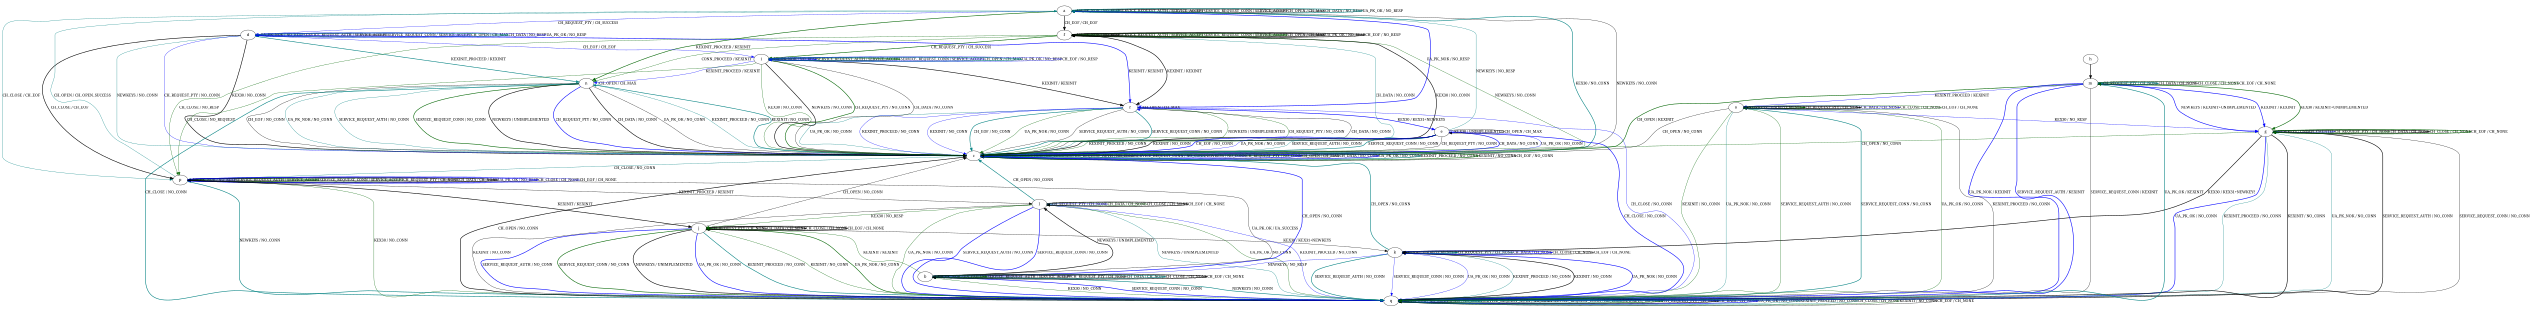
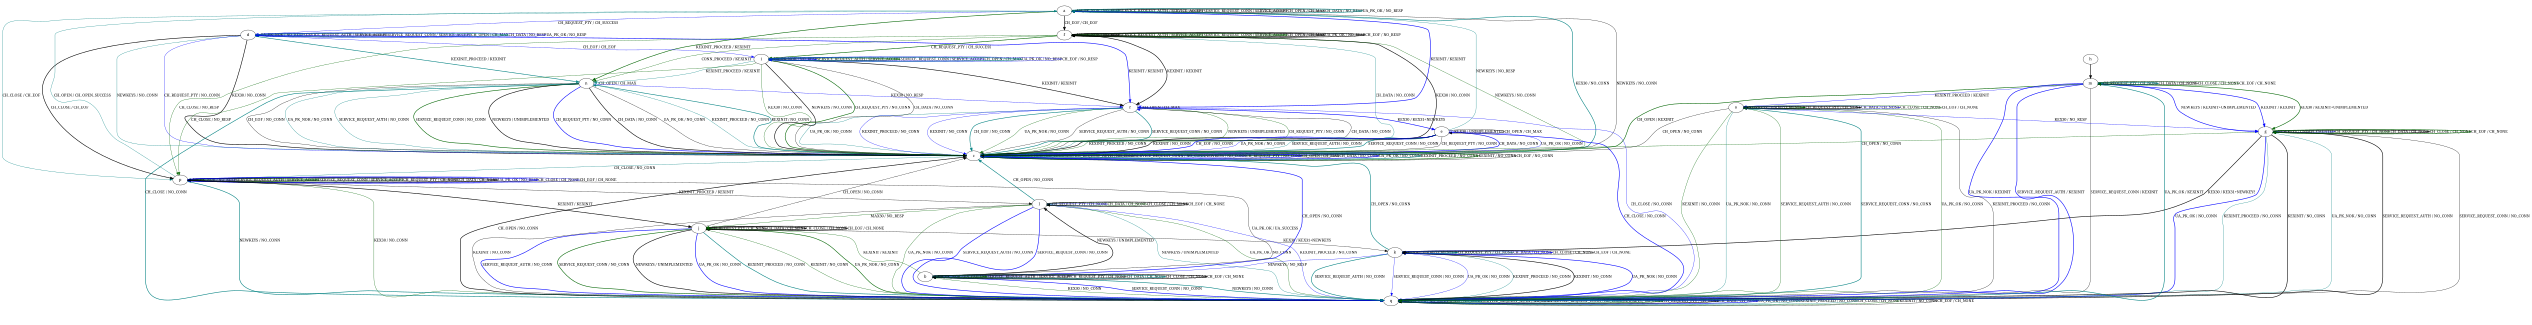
  digraph {
    "Incoming time"=0.06782865524291992
    "Outgoing time"=0.12886571884155273
    Output="{'States': 18, 'Transitions': 222, 'Filename': '../results/ssh/DropBear-DropBear-msat-1.dot'}"
    Reference="{'States': 18, 'Transitions': 222, 'Filename': '../subjects/ssh/DropBear.dot'}"
    Solver=msat
    Updated="{'States': 18, 'Transitions': 222, 'Filename': '../subjects/ssh/DropBear.dot'}"
    "f-measure"=1.0
    fontname="Noto Serif"
    precision=1.0
    recall=1.0
    node [fontname="Noto Serif"]
    edge [color=black fontname="Noto Serif" style=solid]
    a
    c
    d
    f
    n
    p
    r
    i
    q
    j
    l
    e
    k
    b
    g
    h
    m
    o
    a -> a [color=darkgreen label="UA_PK_NOK / NO_RESP"]
    a -> a [color=teal label="SERVICE_REQUEST_AUTH / SERVICE_ACCEPT" style=bold]
    a -> a [label="SERVICE_REQUEST_CONN / SERVICE_ACCEPT"]
    a -> a [label="CH_OPEN / CH_MAX"]
    a -> a [label="CH_DATA / NO_RESP"]
    a -> a [color=teal label="UA_PK_OK / NO_RESP" style=bold]
    a -> c [color=teal label="KEX30 / NO_CONN" style=bold]
    a -> c [label="NEWKEYS / NO_CONN"]
    a -> d [color=blue label="CH_REQUEST_PTY / CH_SUCCESS"]
    a -> f [label="CH_EOF / CH_EOF" style=bold]
    a -> n [color=darkgreen label="KEXINIT_PROCEED / KEXINIT" style=bold]
    a -> p [color=teal label="CH_CLOSE / CH_EOF"]
-   a -> r [color=blue label="UA_PK_NOK / NO_RESP" style=bold]
+   a -> r [color=blue label="KEXINIT / KEXINIT" style=bold]
    c -> c [color=blue label="UA_PK_NOK / NO_CONN" style=bold]
    c -> c [color=darkgreen label="KEX30 / NO_CONN" style=bold]
    c -> c [color=darkgreen label="SERVICE_REQUEST_AUTH / NO_CONN"]
    c -> c [label="SERVICE_REQUEST_CONN / NO_CONN"]
    c -> c [color=teal label="NEWKEYS / NO_CONN"]
    c -> c [color=blue label="CH_REQUEST_PTY / NO_CONN"]
    c -> c [color=blue label="CH_OPEN / CH_MAX" style=bold]
    c -> c [label="CH_DATA / NO_CONN"]
    c -> c [color=blue label="UA_PK_OK / NO_CONN" style=bold]
    c -> c [color=teal label="KEXINIT_PROCEED / NO_CONN" style=bold]
    c -> c [color=darkgreen label="KEXINIT / NO_CONN" style=bold]
    c -> c [label="CH_EOF / NO_CONN"]
    c -> p [color=teal label="CH_CLOSE / NO_CONN"]
    d -> c [label="KEX30 / NO_CONN" style=bold]
    d -> c [color=teal label="NEWKEYS / NO_CONN"]
    d -> c [color=blue label="CH_REQUEST_PTY / NO_CONN"]
    d -> d [color=darkgreen label="UA_PK_NOK / NO_RESP"]
    d -> d [color=teal label="SERVICE_REQUEST_AUTH / SERVICE_ACCEPT"]
    d -> d [label="SERVICE_REQUEST_CONN / SERVICE_ACCEPT"]
    d -> d [color=blue label="CH_OPEN / CH_MAX"]
    d -> d [color=teal label="CH_DATA / NO_RESP" style=bold]
    d -> d [color=blue label="UA_PK_OK / NO_RESP"]
    d -> n [color=teal label="KEXINIT_PROCEED / KEXINIT" style=bold]
    d -> p [label="CH_CLOSE / CH_EOF" style=bold]
    d -> r [color=blue label="KEXINIT / KEXINIT" style=bold]
    d -> i [color=blue label="CH_EOF / CH_EOF"]
    f -> c [label="KEX30 / NO_CONN" style=bold]
    f -> c [color=darkgreen label="NEWKEYS / NO_CONN"]
    f -> c [color=teal label="CH_DATA / NO_CONN"]
    f -> f [color=blue label="UA_PK_NOK / NO_RESP"]
    f -> f [label="SERVICE_REQUEST_AUTH / SERVICE_ACCEPT" style=bold]
    f -> f [color=darkgreen label="SERVICE_REQUEST_CONN / SERVICE_ACCEPT"]
    f -> f [color=darkgreen label="CH_OPEN / CH_MAX" style=bold]
    f -> f [label="UA_PK_OK / NO_RESP" style=bold]
    f -> f [label="CH_EOF / NO_RESP" style=bold]
    f -> n [color=darkgreen label="CONN_PROCEED / KEXINIT"]
    f -> p [color=darkgreen label="CH_CLOSE / NO_RESP"]
    f -> r [label="KEXINIT / KEXINIT" style=bold]
    f -> i [color=darkgreen label="CH_REQUEST_PTY / CH_SUCCESS" style=bold]
    n -> c [color=teal label="UA_PK_NOK / NO_CONN"]
    n -> c [color=teal label="SERVICE_REQUEST_AUTH / NO_CONN"]
    n -> c [color=darkgreen label="SERVICE_REQUEST_CONN / NO_CONN" style=bold]
    n -> c [label="NEWKEYS / UNIMPLEMENTED" style=bold]
    n -> c [color=blue label="CH_REQUEST_PTY / NO_CONN" style=bold]
    n -> c [label="CH_DATA / NO_CONN" style=bold]
    n -> c [label="UA_PK_OK / NO_CONN"]
    n -> c [color=teal label="KEXINIT_PROCEED / NO_CONN"]
    n -> c [color=teal label="KEXINIT / NO_CONN" style=bold]
    n -> c [label="CH_EOF / NO_CONN"]
    n -> n [color=teal label="CH_OPEN / CH_MAX"]
+   n -> r [color=blue label="KEX30 / NO_RESP"]
    n -> q [color=teal label="CH_CLOSE / NO_CONN" style=bold]
    p -> a [color=teal label="CH_OPEN / CH_OPEN_SUCCESS"]
    p -> p [color=blue label="UA_PK_NOK / NO_RESP" style=bold]
    p -> p [color=blue label="SERVICE_REQUEST_AUTH / SERVICE_ACCEPT"]
    p -> p [color=darkgreen label="SERVICE_REQUEST_CONN / SERVICE_ACCEPT" style=bold]
    p -> p [color=darkgreen label="CH_REQUEST_PTY / CH_NONE"]
    p -> p [label="CH_DATA / CH_NONE"]
    p -> p [label="UA_PK_OK / NO_RESP" style=bold]
    p -> p [color=blue label="CH_CLOSE / CH_NONE" style=bold]
    p -> p [color=blue label="CH_EOF / CH_NONE"]
    p -> q [color=darkgreen label="KEX30 / NO_CONN"]
    p -> q [color=teal label="NEWKEYS / NO_CONN" style=bold]
    p -> j [label="KEXINIT / KEXINIT" style=bold]
    p -> l [label="KEXINIT_PROCEED / KEXINIT"]
    r -> c [color=darkgreen label="UA_PK_NOK / NO_CONN"]
    r -> c [label="SERVICE_REQUEST_AUTH / NO_CONN"]
    r -> c [color=teal label="SERVICE_REQUEST_CONN / NO_CONN" style=bold]
    r -> c [color=darkgreen label="NEWKEYS / UNIMPLEMENTED"]
    r -> c [color=darkgreen label="CH_REQUEST_PTY / NO_CONN"]
    r -> c [label="CH_DATA / NO_CONN"]
    r -> c [color=teal label="UA_PK_OK / NO_CONN"]
    r -> c [color=blue label="KEXINIT_PROCEED / NO_CONN"]
    r -> c [color=blue label="KEXINIT / NO_CONN"]
    r -> c [color=teal label="CH_EOF / NO_CONN" style=bold]
    r -> r [color=blue label="CH_OPEN / CH_MAX"]
    r -> q [color=blue label="CH_CLOSE / NO_CONN"]
    r -> e [color=blue label="KEX30 / KEX31+NEWKEYS" style=bold]
    i -> c [color=darkgreen label="KEX30 / NO_CONN"]
    i -> c [label="NEWKEYS / NO_CONN" style=bold]
    i -> c [color=darkgreen label="CH_REQUEST_PTY / NO_CONN" style=bold]
    i -> c [label="CH_DATA / NO_CONN"]
-   i -> n [color=blue label="KEXINIT_PROCEED / KEXINIT"]
-   i -> p [color=darkgreen label="CH_CLOSE / NO_REQUEST"]
+   i -> n [color=teal label="KEXINIT_PROCEED / KEXINIT"]
+   i -> p [color=darkgreen label="CH_CLOSE / NO_RESP"]
    i -> r [label="KEXINIT / KEXINIT" style=bold]
    i -> i [color=teal label="UA_PK_NOK / NO_RESP"]
    i -> i [color=blue label="SERVICE_REQUEST_AUTH / SERVICE_ACCEPT" style=bold]
    i -> i [color=darkgreen label="SERVICE_REQUEST_CONN / SERVICE_ACCEPT" style=bold]
    i -> i [color=blue label="CH_OPEN / CH_MAX"]
    i -> i [color=teal label="UA_PK_OK / NO_RESP" style=bold]
    i -> i [color=blue label="CH_EOF / NO_RESP"]
    q -> c [label="CH_OPEN / NO_CONN" style=bold]
    q -> q [label="UA_PK_NOK / NO_CONN" style=bold]
    q -> q [color=blue label="KEX30 / NO_CONN"]
    q -> q [color=teal label="SERVICE_REQUEST_AUTH / NO_CONN" style=bold]
    q -> q [label="SERVICE_REQUEST_CONN / NO_CONN"]
    q -> q [color=teal label="NEWKEYS / NO_CONN"]
    q -> q [color=darkgreen label="CH_REQUEST_PTY / CH_NONE" style=bold]
    q -> q [label="CH_DATA / CH_NONE" style=bold]
    q -> q [color=blue label="UA_PK_OK / NO_CONN" style=bold]
    q -> q [color=teal label="KEXINIT_PROCEED / NO_CONN"]
    q -> q [color=teal label="CH_CLOSE / CH_NONE"]
    q -> q [color=darkgreen label="KEXINIT / NO_CONN"]
    q -> q [label="CH_EOF / CH_NONE"]
    j -> c [label="CH_OPEN / NO_CONN"]
    j -> q [color=darkgreen label="UA_PK_NOK / NO_CONN" style=bold]
    j -> q [color=blue label="SERVICE_REQUEST_AUTH / NO_CONN" style=bold]
    j -> q [color=darkgreen label="SERVICE_REQUEST_CONN / NO_CONN" style=bold]
    j -> q [label="NEWKEYS / UNIMPLEMENTED" style=bold]
    j -> q [color=blue label="UA_PK_OK / NO_CONN" style=bold]
    j -> q [color=teal label="KEXINIT_PROCEED / NO_CONN" style=bold]
    j -> q [color=darkgreen label="KEXINIT / NO_CONN"]
    j -> j [color=darkgreen label="CH_REQUEST_PTY / CH_NONE" style=bold]
    j -> j [label="CH_DATA / CH_NONE"]
    j -> j [label="CH_CLOSE / CH_NONE" style=bold]
    j -> j [label="CH_EOF / CH_NONE" style=bold]
    j -> k [label="KEX30 / KEX31+NEWKEYS"]
    l -> c [color=teal label="CH_OPEN / NO_CONN" style=bold]
    l -> q [color=darkgreen label="UA_PK_NOK / NO_CONN"]
    l -> q [color=blue label="SERVICE_REQUEST_AUTH / NO_CONN" style=bold]
    l -> q [color=blue label="SERVICE_REQUEST_CONN / NO_CONN" style=bold]
    l -> q [color=teal label="NEWKEYS / UNIMPLEMENTED"]
    l -> q [color=darkgreen label="UA_PK_OK / NO_CONN"]
    l -> q [color=blue label="KEXINIT_PROCEED / NO_CONN"]
    l -> q [label="KEXINIT / NO_CONN"]
-   l -> j [color=darkgreen label="KEX30 / NO_RESP"]
+   l -> j [color=darkgreen label="MAX30 / NO_RESP"]
    l -> l [color=teal label="CH_REQUEST_PTY / CH_NONE"]
    l -> l [color=blue label="CH_DATA / CH_NONE"]
    l -> l [color=darkgreen label="CH_CLOSE / CH_NONE"]
    l -> l [label="CH_EOF / CH_NONE" style=bold]
    e -> a [color=teal label="NEWKEYS / NO_RESP"]
    e -> c [color=blue label="UA_PK_NOK / NO_CONN"]
    e -> c [color=teal label="SERVICE_REQUEST_AUTH / NO_CONN"]
    e -> c [color=teal label="SERVICE_REQUEST_CONN / NO_CONN" style=bold]
    e -> c [label="CH_REQUEST_PTY / NO_CONN"]
    e -> c [color=blue label="CH_DATA / NO_CONN" style=bold]
    e -> c [color=blue label="UA_PK_OK / NO_CONN"]
    e -> c [color=darkgreen label="KEXINIT_PROCEED / NO_CONN"]
    e -> c [label="KEXINIT / NO_CONN" style=bold]
    e -> c [color=blue label="CH_EOF / NO_CONN" style=bold]
    e -> q [color=blue label="CH_CLOSE / NO_CONN" style=bold]
    e -> e [color=blue label="KEX30 / UNIMPLEMENTED"]
    e -> e [label="CH_OPEN / CH_MAX"]
    k -> c [color=teal label="CH_OPEN / NO_CONN" style=bold]
    k -> q [color=blue label="UA_PK_NOK / NO_CONN" style=bold]
    k -> q [color=teal label="SERVICE_REQUEST_AUTH / NO_CONN" style=bold]
    k -> q [color=blue label="SERVICE_REQUEST_CONN / NO_CONN"]
    k -> q [color=blue label="UA_PK_OK / NO_CONN"]
    k -> q [color=teal label="KEXINIT_PROCEED / NO_CONN"]
    k -> q [label="KEXINIT / NO_CONN" style=bold]
    k -> k [label="KEX30 / UNIMPLEMENTED" style=bold]
    k -> k [color=teal label="CH_REQUEST_PTY / CH_NONE" style=bold]
    k -> k [color=teal label="CH_DATA / CH_NONE"]
    k -> k [color=blue label="CH_CLOSE / CH_NONE" style=bold]
    k -> k [label="CH_EOF / CH_NONE"]
    k -> b [color=blue label="NEWKEYS / NO_RESP"]
    b -> c [color=blue label="CH_OPEN / NO_CONN" style=bold]
    b -> p [label="UA_PK_OK / UA_SUCCESS"]
    b -> q [color=darkgreen label="KEX30 / NO_CONN"]
    b -> q [color=blue label="SERVICE_REQUEST_CONN / NO_CONN" style=bold]
    b -> q [color=teal label="NEWKEYS / NO_CONN" style=bold]
    b -> j [color=darkgreen label="KEXINIT / KEXINIT"]
    b -> l [label="NEWKEYS / UNIMPLEMENTED" style=bold]
    b -> b [color=teal label="UA_PK_NOK / UA_FAILURE"]
    b -> b [color=darkgreen label="SERVICE_REQUEST_AUTH / SERVICE_ACCEPT" style=bold]
    b -> b [label="CH_REQUEST_PTY / CH_NONE"]
    b -> b [label="CH_DATA / CH_NONE"]
    b -> b [color=teal label="CH_CLOSE / CH_NONE" style=bold]
    b -> b [label="CH_EOF / CH_NONE" style=bold]
    g -> c [color=darkgreen label="CH_OPEN / NO_CONN"]
    g -> q [color=teal label="UA_PK_NOK / NO_CONN"]
    g -> q [label="SERVICE_REQUEST_AUTH / NO_CONN" style=bold]
    g -> q [label="SERVICE_REQUEST_CONN / NO_CONN"]
    g -> q [color=blue label="UA_PK_OK / NO_CONN" style=bold]
    g -> q [color=teal label="KEXINIT_PROCEED / NO_CONN"]
    g -> q [label="KEXINIT / NO_CONN" style=bold]
    g -> k [label="KEX30 / KEX31+NEWKEYS" style=bold]
    g -> g [color=teal label="NEWKEYS / UNIMPLEMENTED" style=bold]
    g -> g [color=blue label="CH_REQUEST_PTY / CH_NONE"]
    g -> g [color=darkgreen label="CH_DATA / CH_NONE"]
    g -> g [label="CH_CLOSE / CH_NONE" style=bold]
    g -> g [color=darkgreen label="CH_EOF / CH_NONE" style=bold]
    h -> m [style=bold]
    m -> c [color=darkgreen label="CH_OPEN / KEXINIT" style=bold]
    m -> q [color=blue label="UA_PK_NOK / KEXINIT" style=bold]
    m -> q [color=blue label="SERVICE_REQUEST_AUTH / KEXINIT" style=bold]
    m -> q [label="SERVICE_REQUEST_CONN / KEXINIT"]
    m -> q [color=teal label="UA_PK_OK / KEXINIT" style=bold]
    m -> g [color=darkgreen label="KEX30 / KEXINIT+UNIMPLEMENTED" style=bold]
    m -> g [color=blue label="NEWKEYS / KEXINIT+UNIMPLEMENTED" style=bold]
    m -> g [color=blue label="KEXINIT / KEXINIT" style=bold]
    m -> m [color=teal label="CH_REQUEST_PTY / CH_NONE" style=bold]
    m -> m [color=teal label="CH_DATA / CH_NONE" style=bold]
    m -> m [label="CH_CLOSE / CH_NONE"]
    m -> m [color=darkgreen label="CH_EOF / CH_NONE"]
    m -> o [color=blue label="KEXINIT_PROCEED / KEXINIT"]
    o -> c [label="CH_OPEN / NO_CONN"]
    o -> q [color=teal label="UA_PK_NOK / NO_CONN"]
    o -> q [color=darkgreen label="SERVICE_REQUEST_AUTH / NO_CONN"]
    o -> q [color=teal label="SERVICE_REQUEST_CONN / NO_CONN" style=bold]
    o -> q [color=darkgreen label="UA_PK_OK / NO_CONN"]
    o -> q [label="KEXINIT_PROCEED / NO_CONN"]
    o -> q [color=darkgreen label="KEXINIT / NO_CONN"]
    o -> g [color=blue label="KEX30 / NO_RESP"]
    o -> o [label="NEWKEYS / UNIMPLEMENTED" style=bold]
    o -> o [color=darkgreen label="CH_REQUEST_PTY / CH_NONE" style=bold]
    o -> o [label="CH_DATA / CH_NONE" style=bold]
    o -> o [color=blue label="CH_CLOSE / CH_NONE"]
    o -> o [color=darkgreen label="CH_EOF / CH_NONE"]
  }
